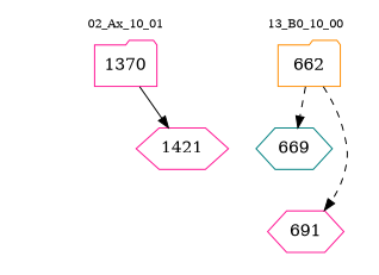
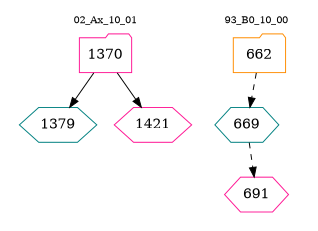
  digraph {
    node [color=deeppink shape=hexagon]
    edge [color=black style=solid]
    n1 [label=1370 shape=folder]
+   n2 [color=teal label=1379]
    n3 [label=1421]
    n4 [color=darkorange label=662 shape=folder]
    n5 [color=teal label=669]
    n6 [label=691]
    subgraph cluster_1 {
      color=white
      fontsize=10
      label="02_Ax_10_01"
      n1
+     n2
      n3
    }
    subgraph cluster_2 {
      color=white
      fontsize=10
-     label="13_B0_10_00"
+     label="93_B0_10_00"
      n4
      n5
      n6
    }
+   n1 -> n2
    n1 -> n3
    n4 -> n5 [style=dashed]
-   n4 -> n6 [style=dashed]
+   n5 -> n6 [style=dashed]
  }
